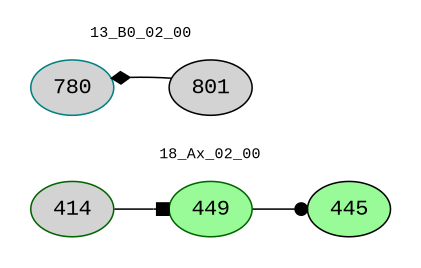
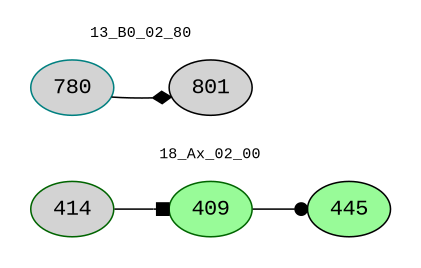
  digraph {
    fontname="Liberation Mono"
    rankdir=LR
    node [color=darkgreen fillcolor=lightgrey fontname="Liberation Mono" style=filled]
    edge [color=black fontname="Liberation Mono"]
    n1 [label=414]
-   n2 [fillcolor=palegreen label=449]
+   n2 [fillcolor=palegreen label=409]
    n3 [color=black fillcolor=palegreen label=445]
    n4 [color=teal label=780]
    n5 [color=black label=801]
    subgraph cluster_1 {
      color=white
      fontsize=10
      label="18_Ax_02_00"
      n1
      n2
      n3
    }
    subgraph cluster_2 {
      color=white
      fontsize=10
-     label="13_B0_02_00"
+     label="13_B0_02_80"
      n4
      n5
    }
    n1 -> n2 [arrowhead=box]
    n2 -> n3 [arrowhead=dot]
-   n5 -> n4 [arrowhead=diamond]
+   n4 -> n5 [arrowhead=diamond]
  }
